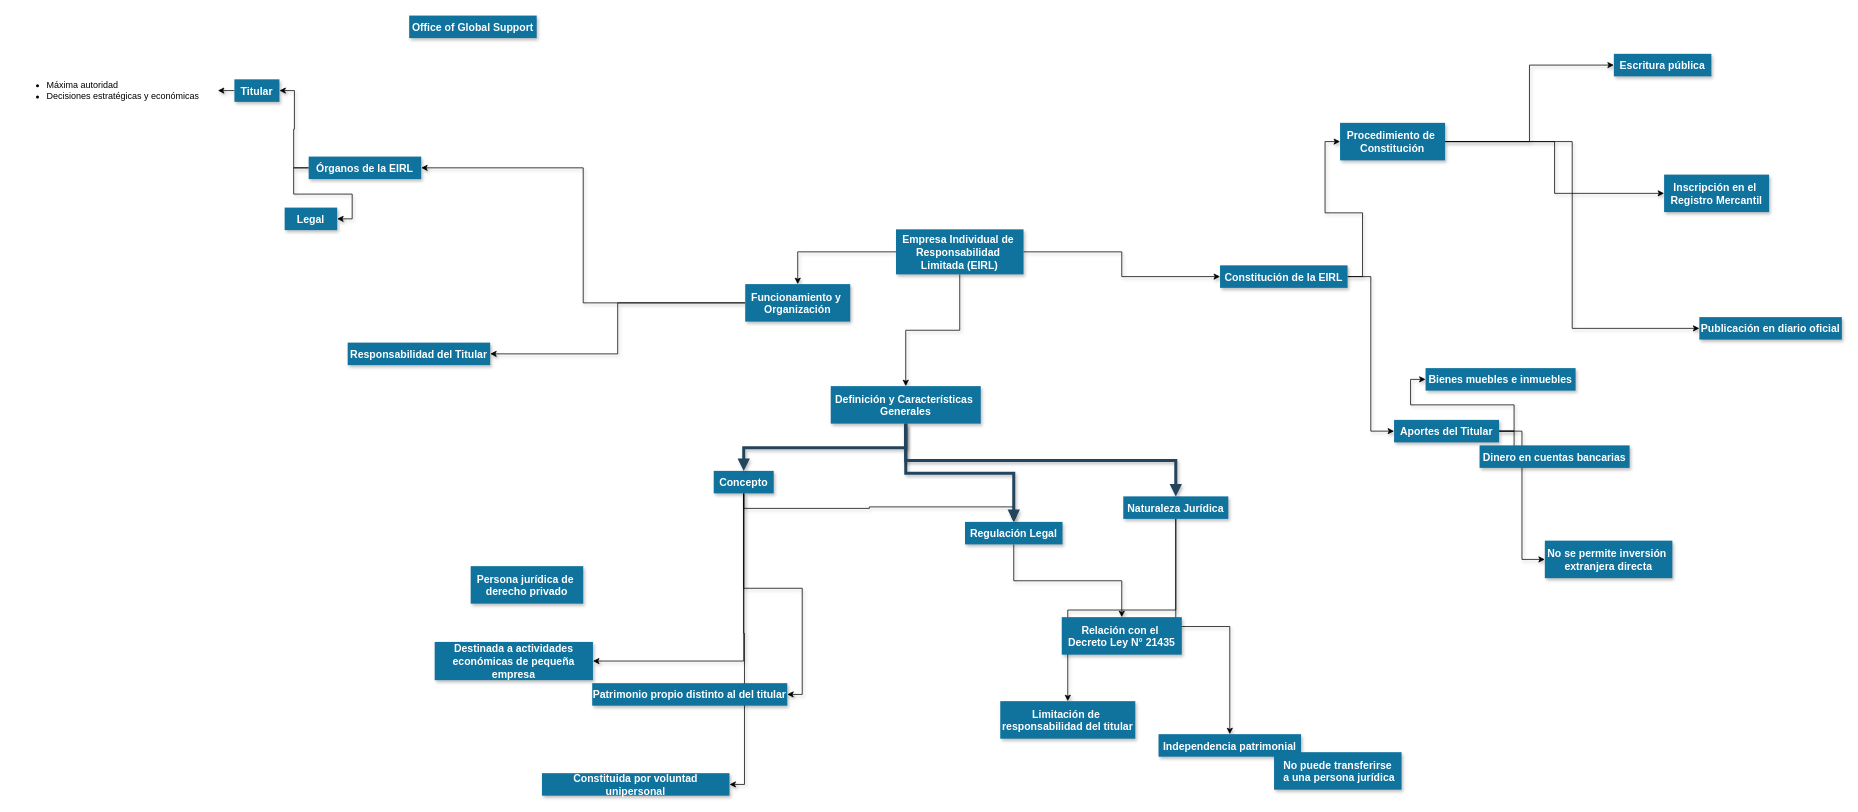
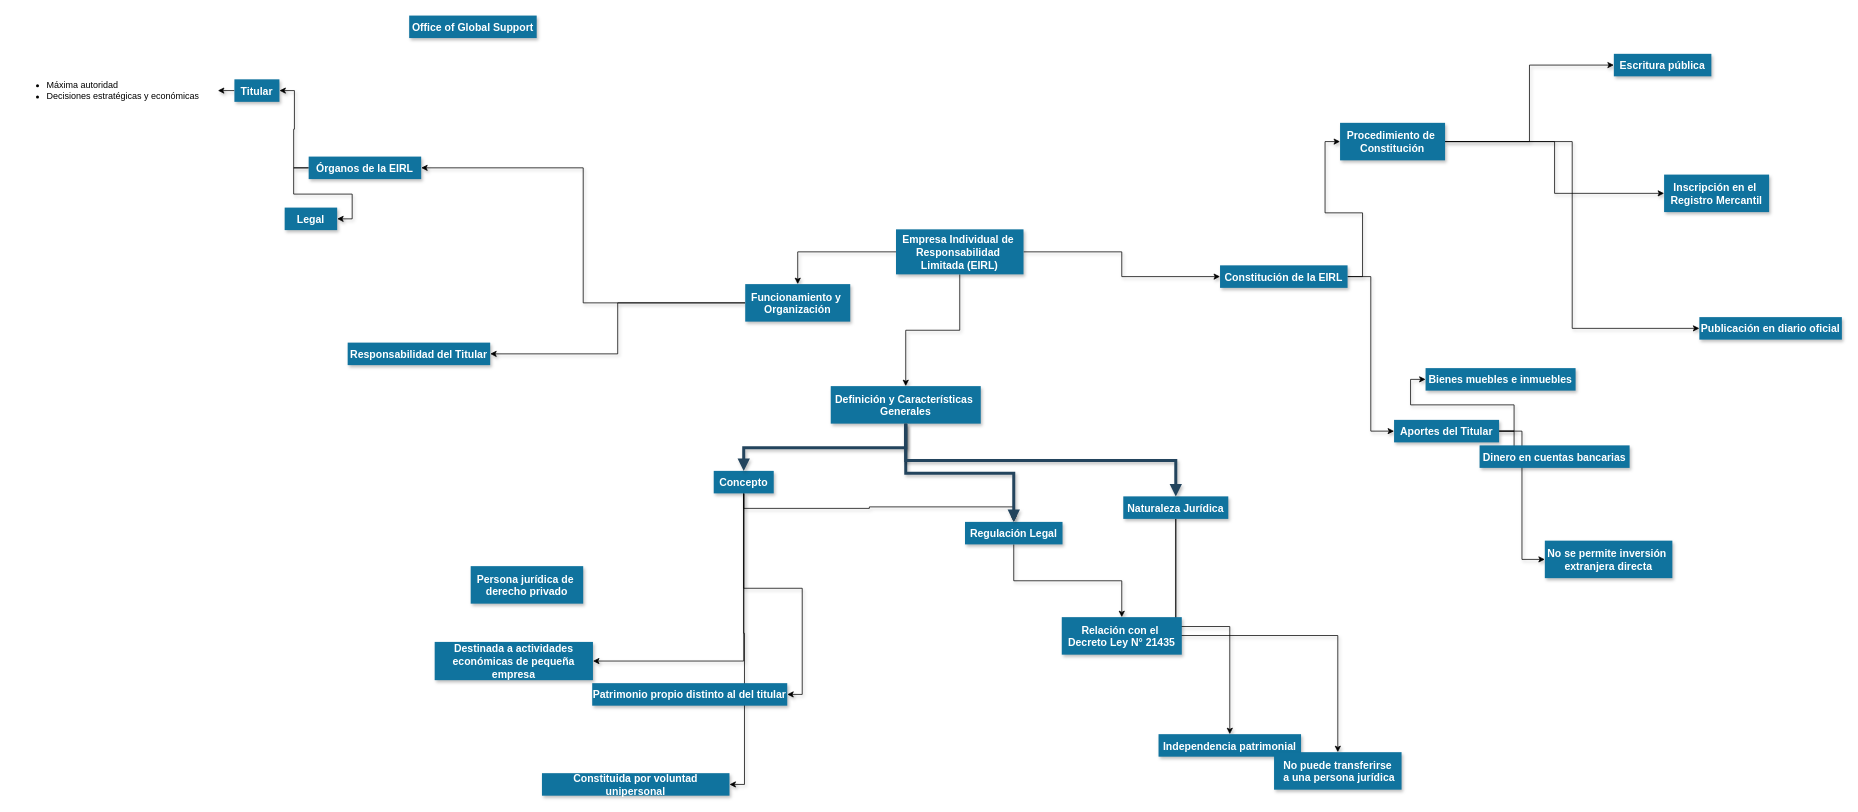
  <mxCell id="0" />
  <mxCell id="1" parent="0" />
  <mxCell id="2" style="edgeStyle=orthogonalEdgeStyle;rounded=0;orthogonalLoop=1;jettySize=auto;html=1;exitX=0.5;exitY=1;exitDx=0;exitDy=0;entryX=0.5;entryY=0;entryDx=0;entryDy=0;shadow=1;" parent="1" source="5" target="6" edge="1"><mxGeometry relative="1" as="geometry" /></mxCell>
  <mxCell id="3" style="edgeStyle=orthogonalEdgeStyle;rounded=0;orthogonalLoop=1;jettySize=auto;html=1;exitX=1;exitY=0.5;exitDx=0;exitDy=0;entryX=0;entryY=0.5;entryDx=0;entryDy=0;shadow=1;" parent="1" source="5" target="20" edge="1"><mxGeometry relative="1" as="geometry" /></mxCell>
  <mxCell id="4" style="edgeStyle=orthogonalEdgeStyle;rounded=0;orthogonalLoop=1;jettySize=auto;html=1;exitX=0;exitY=0.5;exitDx=0;exitDy=0;shadow=1;" parent="1" source="5" target="23" edge="1"><mxGeometry relative="1" as="geometry" /></mxCell>
  <mxCell id="5" value="Empresa Individual de &#10;Responsabilidad &#10;Limitada (EIRL)" style="rounded=0;fillColor=#10739E;strokeColor=none;shadow=1;gradientColor=none;fontStyle=1;fontColor=#FFFFFF;fontSize=14;" parent="1" vertex="1"><mxGeometry x="1194" y="305" width="170" height="60" as="geometry" /></mxCell>
  <mxCell id="6" value="Definición y Características &#10;Generales" style="rounded=0;fillColor=#10739E;strokeColor=none;shadow=1;gradientColor=none;fontStyle=1;fontColor=#FFFFFF;fontSize=14;" parent="1" vertex="1"><mxGeometry x="1107" y="514" width="200" height="50" as="geometry" /></mxCell>
  <mxCell id="7" style="edgeStyle=orthogonalEdgeStyle;rounded=0;orthogonalLoop=1;jettySize=auto;html=1;exitX=0.5;exitY=1;exitDx=0;exitDy=0;shadow=1;" parent="1" source="11" target="13" edge="1"><mxGeometry relative="1" as="geometry" /></mxCell>
  <mxCell id="8" style="edgeStyle=orthogonalEdgeStyle;rounded=0;orthogonalLoop=1;jettySize=auto;html=1;exitX=0.5;exitY=1;exitDx=0;exitDy=0;entryX=1;entryY=0.5;entryDx=0;entryDy=0;shadow=1;" parent="1" source="11" target="56" edge="1"><mxGeometry relative="1" as="geometry" /></mxCell>
  <mxCell id="9" style="edgeStyle=orthogonalEdgeStyle;rounded=0;orthogonalLoop=1;jettySize=auto;html=1;exitX=0.5;exitY=1;exitDx=0;exitDy=0;entryX=1;entryY=0.5;entryDx=0;entryDy=0;shadow=1;" parent="1" source="11" target="55" edge="1"><mxGeometry relative="1" as="geometry" /></mxCell>
  <mxCell id="10" style="edgeStyle=orthogonalEdgeStyle;rounded=0;orthogonalLoop=1;jettySize=auto;html=1;exitX=0.5;exitY=1;exitDx=0;exitDy=0;entryX=1;entryY=0.5;entryDx=0;entryDy=0;shadow=1;" parent="1" source="11" target="54" edge="1"><mxGeometry relative="1" as="geometry" /></mxCell>
  <mxCell id="11" value="Concepto" style="rounded=0;fillColor=#10739E;strokeColor=none;shadow=1;gradientColor=none;fontStyle=1;fontColor=#FFFFFF;fontSize=14;" parent="1" vertex="1"><mxGeometry x="951" y="627" width="80" height="30" as="geometry" /></mxCell>
  <mxCell id="12" style="edgeStyle=orthogonalEdgeStyle;rounded=0;orthogonalLoop=1;jettySize=auto;html=1;exitX=0.5;exitY=1;exitDx=0;exitDy=0;entryX=0.5;entryY=0;entryDx=0;entryDy=0;shadow=1;" parent="1" source="13" target="32" edge="1"><mxGeometry relative="1" as="geometry" /></mxCell>
  <mxCell id="13" value="Regulación Legal" style="rounded=0;fillColor=#10739E;strokeColor=none;shadow=1;gradientColor=none;fontStyle=1;fontColor=#FFFFFF;fontSize=14;" parent="1" vertex="1"><mxGeometry x="1286" y="695" width="130" height="30" as="geometry" /></mxCell>
- <mxCell id="14" style="edgeStyle=orthogonalEdgeStyle;rounded=0;orthogonalLoop=1;jettySize=auto;html=1;exitX=0.5;exitY=1;exitDx=0;exitDy=0;entryX=0.5;entryY=0;entryDx=0;entryDy=0;shadow=1;" parent="1" source="17" target="38" edge="1"><mxGeometry relative="1" as="geometry" /></mxCell>
  <mxCell id="15" style="edgeStyle=orthogonalEdgeStyle;rounded=0;orthogonalLoop=1;jettySize=auto;html=1;exitX=0.5;exitY=1;exitDx=0;exitDy=0;entryX=0.5;entryY=0;entryDx=0;entryDy=0;shadow=1;" parent="1" source="17" target="39" edge="1"><mxGeometry relative="1" as="geometry" /></mxCell>
+ <mxCell id="16" style="edgeStyle=orthogonalEdgeStyle;rounded=0;orthogonalLoop=1;jettySize=auto;html=1;exitX=0.5;exitY=1;exitDx=0;exitDy=0;entryX=0.5;entryY=0;entryDx=0;entryDy=0;shadow=1;" parent="1" source="17" target="40" edge="1"><mxGeometry relative="1" as="geometry" /></mxCell>
  <mxCell id="17" value="Naturaleza Jurídica" style="rounded=0;fillColor=#10739E;strokeColor=none;shadow=1;gradientColor=none;fontStyle=1;fontColor=#FFFFFF;fontSize=14;" parent="1" vertex="1"><mxGeometry x="1497" y="661" width="140" height="30" as="geometry" /></mxCell>
  <mxCell id="18" style="edgeStyle=orthogonalEdgeStyle;rounded=0;orthogonalLoop=1;jettySize=auto;html=1;exitX=1;exitY=0.5;exitDx=0;exitDy=0;entryX=0;entryY=0.5;entryDx=0;entryDy=0;shadow=1;" parent="1" source="20" target="28" edge="1"><mxGeometry relative="1" as="geometry" /></mxCell>
  <mxCell id="19" style="edgeStyle=orthogonalEdgeStyle;rounded=0;orthogonalLoop=1;jettySize=auto;html=1;exitX=1;exitY=0.5;exitDx=0;exitDy=0;entryX=0;entryY=0.5;entryDx=0;entryDy=0;shadow=1;" parent="1" source="20" target="36" edge="1"><mxGeometry relative="1" as="geometry" /></mxCell>
  <mxCell id="20" value="Constitución de la EIRL" style="rounded=0;fillColor=#10739E;strokeColor=none;shadow=1;gradientColor=none;fontStyle=1;fontColor=#FFFFFF;fontSize=14;" parent="1" vertex="1"><mxGeometry x="1626" y="353" width="170" height="30" as="geometry" /></mxCell>
  <mxCell id="21" style="edgeStyle=orthogonalEdgeStyle;rounded=0;orthogonalLoop=1;jettySize=auto;html=1;exitX=0;exitY=0.5;exitDx=0;exitDy=0;entryX=1;entryY=0.5;entryDx=0;entryDy=0;shadow=1;" parent="1" source="23" target="43" edge="1"><mxGeometry relative="1" as="geometry" /></mxCell>
  <mxCell id="22" style="edgeStyle=orthogonalEdgeStyle;rounded=0;orthogonalLoop=1;jettySize=auto;html=1;exitX=0;exitY=0.5;exitDx=0;exitDy=0;entryX=1;entryY=0.5;entryDx=0;entryDy=0;shadow=1;" parent="1" source="23" target="44" edge="1"><mxGeometry relative="1" as="geometry" /></mxCell>
  <mxCell id="23" value="Funcionamiento y &#10;Organización" style="rounded=0;fillColor=#10739E;strokeColor=none;shadow=1;gradientColor=none;fontStyle=1;fontColor=#FFFFFF;fontSize=14;" parent="1" vertex="1"><mxGeometry x="993" y="378" width="140" height="50" as="geometry" /></mxCell>
  <mxCell id="24" value="Office of Global Support" style="rounded=0;fillColor=#10739E;strokeColor=none;shadow=1;gradientColor=none;fontStyle=1;fontColor=#FFFFFF;fontSize=14;" parent="1" vertex="1"><mxGeometry x="545" y="20" width="170" height="30" as="geometry" /></mxCell>
  <mxCell id="25" style="edgeStyle=orthogonalEdgeStyle;rounded=0;orthogonalLoop=1;jettySize=auto;html=1;exitX=1;exitY=0.5;exitDx=0;exitDy=0;entryX=0;entryY=0.5;entryDx=0;entryDy=0;shadow=1;" parent="1" source="28" target="45" edge="1"><mxGeometry relative="1" as="geometry" /></mxCell>
  <mxCell id="26" style="edgeStyle=orthogonalEdgeStyle;rounded=0;orthogonalLoop=1;jettySize=auto;html=1;exitX=1;exitY=0.5;exitDx=0;exitDy=0;entryX=0;entryY=0.5;entryDx=0;entryDy=0;shadow=1;" parent="1" source="28" target="46" edge="1"><mxGeometry relative="1" as="geometry" /></mxCell>
  <mxCell id="27" style="edgeStyle=orthogonalEdgeStyle;rounded=0;orthogonalLoop=1;jettySize=auto;html=1;exitX=1;exitY=0.5;exitDx=0;exitDy=0;entryX=0;entryY=0.5;entryDx=0;entryDy=0;shadow=1;" parent="1" source="28" target="47" edge="1"><mxGeometry relative="1" as="geometry" /></mxCell>
  <mxCell id="28" value="Procedimiento de &#10;Constitución" style="rounded=0;fillColor=#10739E;strokeColor=none;shadow=1;gradientColor=none;fontStyle=1;fontColor=#FFFFFF;fontSize=14;" parent="1" vertex="1"><mxGeometry x="1786" y="163" width="140" height="50" as="geometry" /></mxCell>
  <mxCell id="29" style="edgeStyle=orthogonalEdgeStyle;rounded=0;orthogonalLoop=1;jettySize=auto;html=1;exitX=0;exitY=0.5;exitDx=0;exitDy=0;entryX=1;entryY=0.5;entryDx=0;entryDy=0;shadow=1;" parent="1" source="30" target="57" edge="1"><mxGeometry relative="1" as="geometry" /></mxCell>
  <mxCell id="30" value="Titular" style="rounded=0;fillColor=#10739E;strokeColor=none;shadow=1;gradientColor=none;fontStyle=1;fontColor=#FFFFFF;fontSize=14;" parent="1" vertex="1"><mxGeometry x="312" y="105" width="60" height="30" as="geometry" /></mxCell>
  <mxCell id="31" value="Legal" style="rounded=0;fillColor=#10739E;strokeColor=none;shadow=1;gradientColor=none;fontStyle=1;fontColor=#FFFFFF;fontSize=14;" parent="1" vertex="1"><mxGeometry x="379" y="276" width="70" height="30" as="geometry" /></mxCell>
  <mxCell id="32" value="Relación con el &#10;Decreto Ley N° 21435" style="rounded=0;fillColor=#10739E;strokeColor=none;shadow=1;gradientColor=none;fontStyle=1;fontColor=#FFFFFF;fontSize=14;" parent="1" vertex="1"><mxGeometry x="1415" y="822" width="160" height="50" as="geometry" /></mxCell>
  <mxCell id="33" style="edgeStyle=orthogonalEdgeStyle;rounded=0;orthogonalLoop=1;jettySize=auto;html=1;exitX=1;exitY=0.5;exitDx=0;exitDy=0;entryX=0;entryY=0.5;entryDx=0;entryDy=0;shadow=1;" parent="1" source="36" target="48" edge="1"><mxGeometry relative="1" as="geometry" /></mxCell>
  <mxCell id="34" style="edgeStyle=orthogonalEdgeStyle;rounded=0;orthogonalLoop=1;jettySize=auto;html=1;exitX=1;exitY=0.5;exitDx=0;exitDy=0;entryX=0;entryY=0.5;entryDx=0;entryDy=0;shadow=1;" parent="1" source="36" target="49" edge="1"><mxGeometry relative="1" as="geometry" /></mxCell>
  <mxCell id="35" style="edgeStyle=orthogonalEdgeStyle;rounded=0;orthogonalLoop=1;jettySize=auto;html=1;exitX=1;exitY=0.5;exitDx=0;exitDy=0;entryX=0;entryY=0.5;entryDx=0;entryDy=0;shadow=1;" parent="1" source="36" target="37" edge="1"><mxGeometry relative="1" as="geometry" /></mxCell>
  <mxCell id="36" value="Aportes del Titular" style="rounded=0;fillColor=#10739E;strokeColor=none;shadow=1;gradientColor=none;fontStyle=1;fontColor=#FFFFFF;fontSize=14;" parent="1" vertex="1"><mxGeometry x="1858" y="559" width="140" height="30" as="geometry" /></mxCell>
  <mxCell id="37" value="No se permite inversión &#10;extranjera directa" style="rounded=0;fillColor=#10739E;strokeColor=none;shadow=1;gradientColor=none;fontStyle=1;fontColor=#FFFFFF;fontSize=14;" parent="1" vertex="1"><mxGeometry x="2059" y="720" width="170" height="50" as="geometry" /></mxCell>
- <mxCell id="38" value="Limitación de &#10;responsabilidad del titular" style="rounded=0;fillColor=#10739E;strokeColor=none;shadow=1;gradientColor=none;fontStyle=1;fontColor=#FFFFFF;fontSize=14;" parent="1" vertex="1"><mxGeometry x="1333" y="934" width="180" height="50" as="geometry" /></mxCell>
  <mxCell id="39" value="Independencia patrimonial" style="rounded=0;fillColor=#10739E;strokeColor=none;shadow=1;gradientColor=none;fontStyle=1;fontColor=#FFFFFF;fontSize=14;" parent="1" vertex="1"><mxGeometry x="1544" y="978" width="190" height="30" as="geometry" /></mxCell>
  <mxCell id="40" value="No puede transferirse&#10; a una persona jurídica" style="rounded=0;fillColor=#10739E;strokeColor=none;shadow=1;gradientColor=none;fontStyle=1;fontColor=#FFFFFF;fontSize=14;" parent="1" vertex="1"><mxGeometry x="1698" y="1002" width="170" height="50" as="geometry" /></mxCell>
  <mxCell id="41" style="edgeStyle=orthogonalEdgeStyle;rounded=0;orthogonalLoop=1;jettySize=auto;html=1;exitX=0;exitY=0.5;exitDx=0;exitDy=0;entryX=1;entryY=0.5;entryDx=0;entryDy=0;shadow=1;" parent="1" source="43" target="30" edge="1"><mxGeometry relative="1" as="geometry" /></mxCell>
  <mxCell id="42" style="edgeStyle=orthogonalEdgeStyle;rounded=0;orthogonalLoop=1;jettySize=auto;html=1;exitX=0;exitY=0.5;exitDx=0;exitDy=0;entryX=1;entryY=0.5;entryDx=0;entryDy=0;shadow=1;" parent="1" source="43" target="31" edge="1"><mxGeometry relative="1" as="geometry" /></mxCell>
  <mxCell id="43" value="Órganos de la EIRL " style="rounded=0;fillColor=#10739E;strokeColor=none;shadow=1;gradientColor=none;fontStyle=1;fontColor=#FFFFFF;fontSize=14;" parent="1" vertex="1"><mxGeometry x="411" y="208" width="150" height="30" as="geometry" /></mxCell>
  <mxCell id="44" value="Responsabilidad del Titular" style="rounded=0;fillColor=#10739E;strokeColor=none;shadow=1;gradientColor=none;fontStyle=1;fontColor=#FFFFFF;fontSize=14;" parent="1" vertex="1"><mxGeometry x="463" y="456" width="190" height="30" as="geometry" /></mxCell>
  <mxCell id="45" value="Escritura pública" style="rounded=0;fillColor=#10739E;strokeColor=none;shadow=1;gradientColor=none;fontStyle=1;fontColor=#FFFFFF;fontSize=14;" parent="1" vertex="1"><mxGeometry x="2151" y="71" width="130" height="30" as="geometry" /></mxCell>
  <mxCell id="46" value="Inscripción en el &#10;Registro Mercantil" style="rounded=0;fillColor=#10739E;strokeColor=none;shadow=1;gradientColor=none;fontStyle=1;fontColor=#FFFFFF;fontSize=14;" parent="1" vertex="1"><mxGeometry x="2218" y="232" width="140" height="50" as="geometry" /></mxCell>
  <mxCell id="47" value="Publicación en diario oficial" style="rounded=0;fillColor=#10739E;strokeColor=none;shadow=1;gradientColor=none;fontStyle=1;fontColor=#FFFFFF;fontSize=14;" parent="1" vertex="1"><mxGeometry x="2265" y="422" width="190" height="30" as="geometry" /></mxCell>
  <mxCell id="48" value="Bienes muebles e inmuebles" style="rounded=0;fillColor=#10739E;strokeColor=none;shadow=1;gradientColor=none;fontStyle=1;fontColor=#FFFFFF;fontSize=14;" parent="1" vertex="1"><mxGeometry x="1900" y="490" width="200" height="30" as="geometry" /></mxCell>
  <mxCell id="49" value="Dinero en cuentas bancarias" style="rounded=0;fillColor=#10739E;strokeColor=none;shadow=1;gradientColor=none;fontStyle=1;fontColor=#FFFFFF;fontSize=14;" parent="1" vertex="1"><mxGeometry x="1972" y="593" width="200" height="30" as="geometry" /></mxCell>
  <mxCell id="50" value="" style="edgeStyle=elbowEdgeStyle;elbow=vertical;strokeWidth=4;endArrow=block;endFill=1;fontStyle=1;strokeColor=#23445D;shadow=1;rounded=0;" parent="1" source="6" target="13" edge="1"><mxGeometry x="22" y="165.5" width="100" height="100" as="geometry"><mxPoint x="732" y="430.5" as="sourcePoint" /><mxPoint x="832" y="330.5" as="targetPoint" /></mxGeometry></mxCell>
  <mxCell id="51" value="" style="edgeStyle=elbowEdgeStyle;elbow=vertical;strokeWidth=4;endArrow=block;endFill=1;fontStyle=1;strokeColor=#23445D;shadow=1;rounded=0;" parent="1" source="6" target="11" edge="1"><mxGeometry x="22" y="165.5" width="100" height="100" as="geometry"><mxPoint x="732" y="430.5" as="sourcePoint" /><mxPoint x="832" y="330.5" as="targetPoint" /></mxGeometry></mxCell>
  <mxCell id="52" value="" style="edgeStyle=elbowEdgeStyle;elbow=vertical;strokeWidth=4;endArrow=block;endFill=1;fontStyle=1;strokeColor=#23445D;shadow=1;rounded=0;" parent="1" source="6" target="17" edge="1"><mxGeometry x="22" y="165.5" width="100" height="100" as="geometry"><mxPoint x="732" y="430.5" as="sourcePoint" /><mxPoint x="832" y="330.5" as="targetPoint" /></mxGeometry></mxCell>
  <mxCell id="53" value="Persona jurídica de &#10;derecho privado" style="rounded=0;fillColor=#10739E;strokeColor=none;shadow=1;gradientColor=none;fontStyle=1;fontColor=#FFFFFF;fontSize=14;" parent="1" vertex="1"><mxGeometry x="627" y="754" width="150" height="50" as="geometry" /></mxCell>
  <mxCell id="54" value="Constituida por voluntad unipersonal" style="whiteSpace=wrap;html=1;fontSize=14;fillColor=#10739E;strokeColor=none;fontColor=#FFFFFF;rounded=0;shadow=1;gradientColor=none;fontStyle=1;" parent="1" vertex="1"><mxGeometry x="722" y="1030" width="250" height="30" as="geometry" /></mxCell>
  <mxCell id="55" value="Patrimonio propio distinto al del titular" style="whiteSpace=wrap;html=1;fontSize=14;fillColor=#10739E;strokeColor=none;fontColor=#FFFFFF;rounded=0;shadow=1;gradientColor=none;fontStyle=1;" parent="1" vertex="1"><mxGeometry x="789" y="910" width="260" height="30" as="geometry" /></mxCell>
  <mxCell id="56" value="Destinada a actividades económicas de pequeña empresa" style="whiteSpace=wrap;html=1;fontSize=14;fillColor=#10739E;strokeColor=none;fontColor=#FFFFFF;rounded=0;shadow=1;gradientColor=none;fontStyle=1;" parent="1" vertex="1"><mxGeometry x="579" y="855" width="211" height="51" as="geometry" /></mxCell>
  <mxCell id="57" value="&lt;ul&gt;&lt;li&gt;&lt;span style=&quot;background-color: transparent; color: light-dark(rgb(0, 0, 0), rgb(255, 255, 255));&quot;&gt;Máxima autoridad&lt;/span&gt;&lt;/li&gt;&lt;li&gt;&lt;span style=&quot;background-color: transparent; color: light-dark(rgb(0, 0, 0), rgb(255, 255, 255));&quot;&gt;Decisiones estratégicas y económicas&lt;/span&gt;&lt;/li&gt;&lt;/ul&gt;" style="text;strokeColor=none;fillColor=none;html=1;whiteSpace=wrap;verticalAlign=middle;overflow=hidden;shadow=1;rounded=0;" parent="1" vertex="1"><mxGeometry x="20" y="85" width="270" height="70" as="geometry" /></mxCell>
